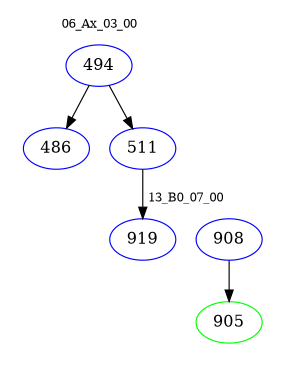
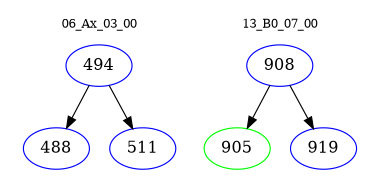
  digraph {
    node [color=blue]
    edge [color=black]
    n1 [label=494]
-   n2 [label=486]
+   n2 [label=488]
    n3 [label=511]
    n4 [label=908]
    n5 [color=green label=905]
    n6 [label=919]
    subgraph cluster_1 {
      color=white
      fontsize=10
      label="06_Ax_03_00"
      n1
      n2
      n3
    }
    subgraph cluster_2 {
      color=white
      fontsize=10
      label="13_B0_07_00"
      n4
      n5
      n6
    }
    n1 -> n2
    n1 -> n3
    n4 -> n5
-   n3 -> n6
+   n4 -> n6
  }
